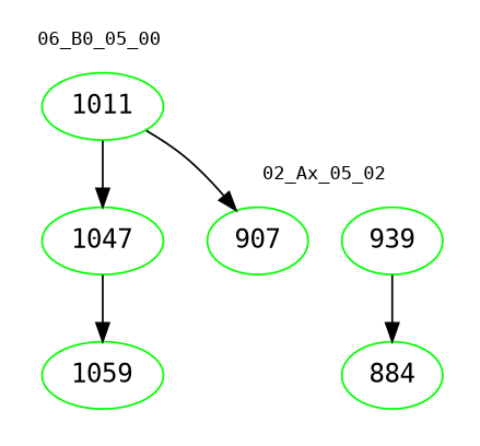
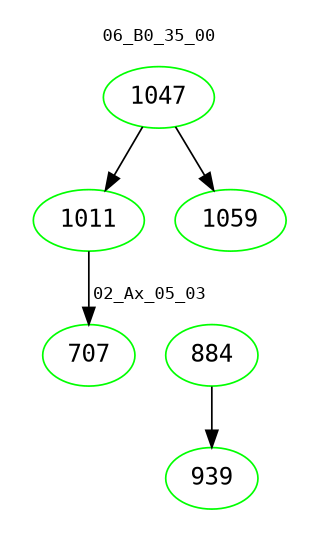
  digraph {
    fontname="DejaVu Sans Mono"
    node [color=green fontname="DejaVu Sans Mono"]
    edge [color=black fontname="DejaVu Sans Mono"]
    n1 [label=884]
    n2 [label=939]
-   n3 [label=907]
+   n3 [label=707]
    n4 [label=1047]
    n5 [label=1011]
    n6 [label=1059]
    subgraph cluster_1 {
      color=white
      fontsize=10
-     label="02_Ax_05_02"
+     label="02_Ax_05_03"
      n1
      n2
      n3
    }
    subgraph cluster_2 {
      color=white
      fontsize=10
-     label="06_B0_05_00"
+     label="06_B0_35_00"
      n4
      n5
      n6
    }
-   n2 -> n1
-   n5 -> n4
+   n1 -> n2
+   n4 -> n5
    n4 -> n6
    n5 -> n3
  }
